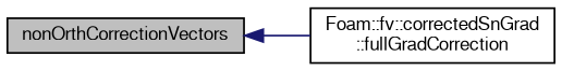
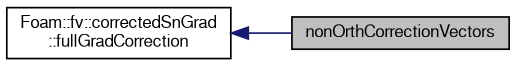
  digraph {
    rankdir=LR
    node [color=black fontname=FreeSans fontsize=10 shape=record]
    n1 [fillcolor=grey75 fontcolor=black height=0.2 label=nonOrthCorrectionVectors style=filled width=0.4]
    n2 [height=0.2 label="Foam::fv::correctedSnGrad\l::fullGradCorrection" width=0.4]
-   n1 -> n2 [color=midnightblue dir=back fontname=FreeSans fontsize=10 labelfontname=FreeSans labelfontsize=10 style=solid]
+   n2 -> n1 [color=midnightblue dir=back fontname=FreeSans fontsize=10 labelfontname=FreeSans labelfontsize=10 style=solid]
  }
